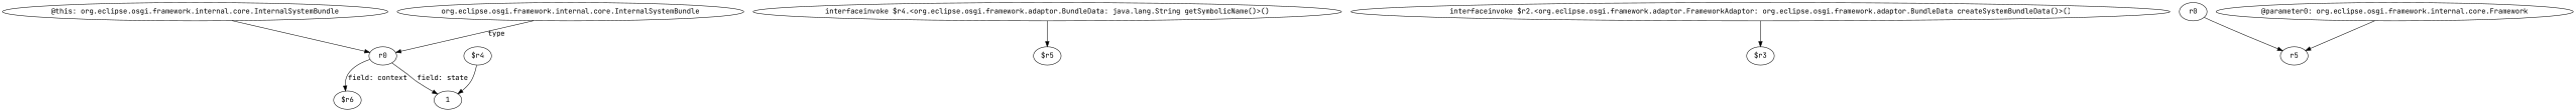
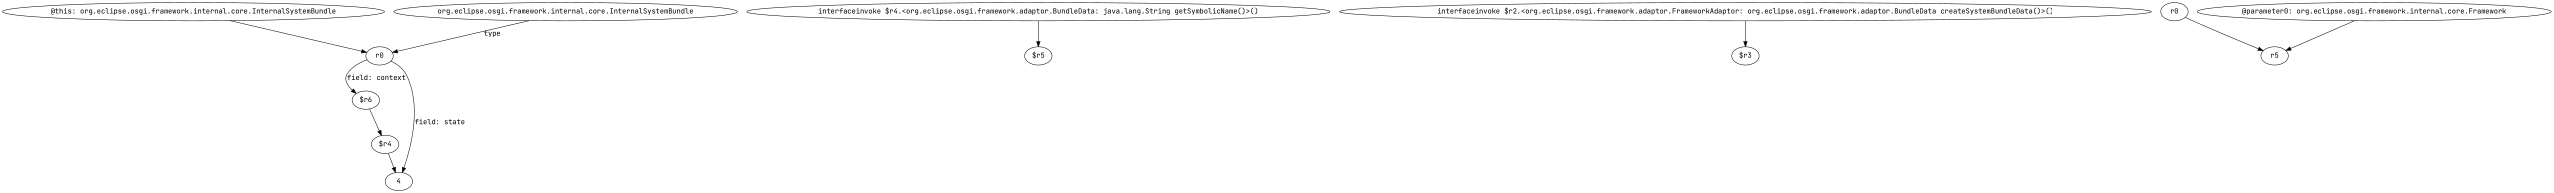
  digraph {
    fontname="JetBrains Mono"
    node [fontname="JetBrains Mono"]
    edge [fontname="JetBrains Mono"]
    n1 [label="@this: org.eclipse.osgi.framework.internal.core.InternalSystemBundle"]
    n2 [label=r0]
    n3 [label="$r6"]
-   n4 [label=1]
+   n4 [label=4]
    n5 [label="$r4"]
    n6 [label="interfaceinvoke $r4.<org.eclipse.osgi.framework.adaptor.BundleData: java.lang.String getSymbolicName()>()"]
    n7 [label="$r5"]
    n8 [label="org.eclipse.osgi.framework.internal.core.InternalSystemBundle"]
    n9 [label="interfaceinvoke $r2.<org.eclipse.osgi.framework.adaptor.FrameworkAdaptor: org.eclipse.osgi.framework.adaptor.BundleData createSystemBundleData()>()"]
    n10 [label="$r3"]
    n11 [label=r0]
    n12 [label=r5]
    n13 [label="@parameter0: org.eclipse.osgi.framework.internal.core.Framework"]
    n1 -> n2
    n2 -> n3 [label="field: context"]
    n2 -> n4 [label="field: state"]
+   n3 -> n5
    n5 -> n4
    n6 -> n7
    n8 -> n2 [label=type]
    n9 -> n10
    n11 -> n12
    n13 -> n12
  }
